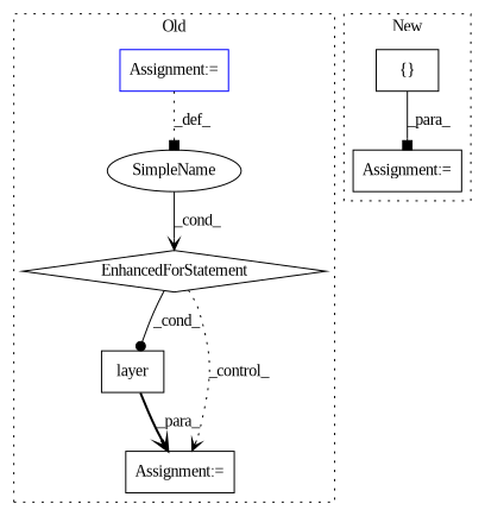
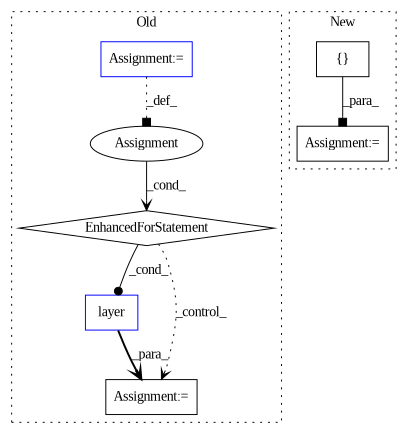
  digraph {
    fontname="Liberation Serif"
    node [a=7 color=black fontname="Liberation Serif" l=1 s="1852,1933" shape=box]
    edge [arrowhead=vee fontname="Liberation Serif" style=solid]
-   n1 [a=32 l="6,1" label=layer s="1950,1962"]
+   n1 [a=32 color=blue l="6,1" label=layer s="1950,1962"]
    n2 [label="Assignment:=" s=1949]
-   n3 [a=42 l=5 label=SimpleName s=1909 shape=ellipse]
+   n3 [a=42 l=5 label=Assignment s=1909 shape=ellipse]
    n4 [a=70 l="53,2" label=EnhancedForStatement shape=diamond]
    n5 [color=blue l="53,2" label="Assignment:="]
    n6 [a=4 l="1,1" label="{}" s="2866,2869"]
    n7 [label="Assignment:=" s=2830]
    subgraph cluster_1 {
      label=Old
      style=dotted
      n1
      n2
      n3
      n4
      n5
    }
    subgraph cluster_2 {
      label=New
      style=dotted
      n6
      n7
    }
    n1 -> n2 [label=_para_ style=bold]
    n3 -> n4 [label=_cond_]
    n4 -> n1 [arrowhead=dot label=_cond_]
    n4 -> n2 [label=_control_ style=dotted]
    n5 -> n3 [arrowhead=box label=_def_ style=dotted]
    n6 -> n7 [arrowhead=box label=_para_]
  }
